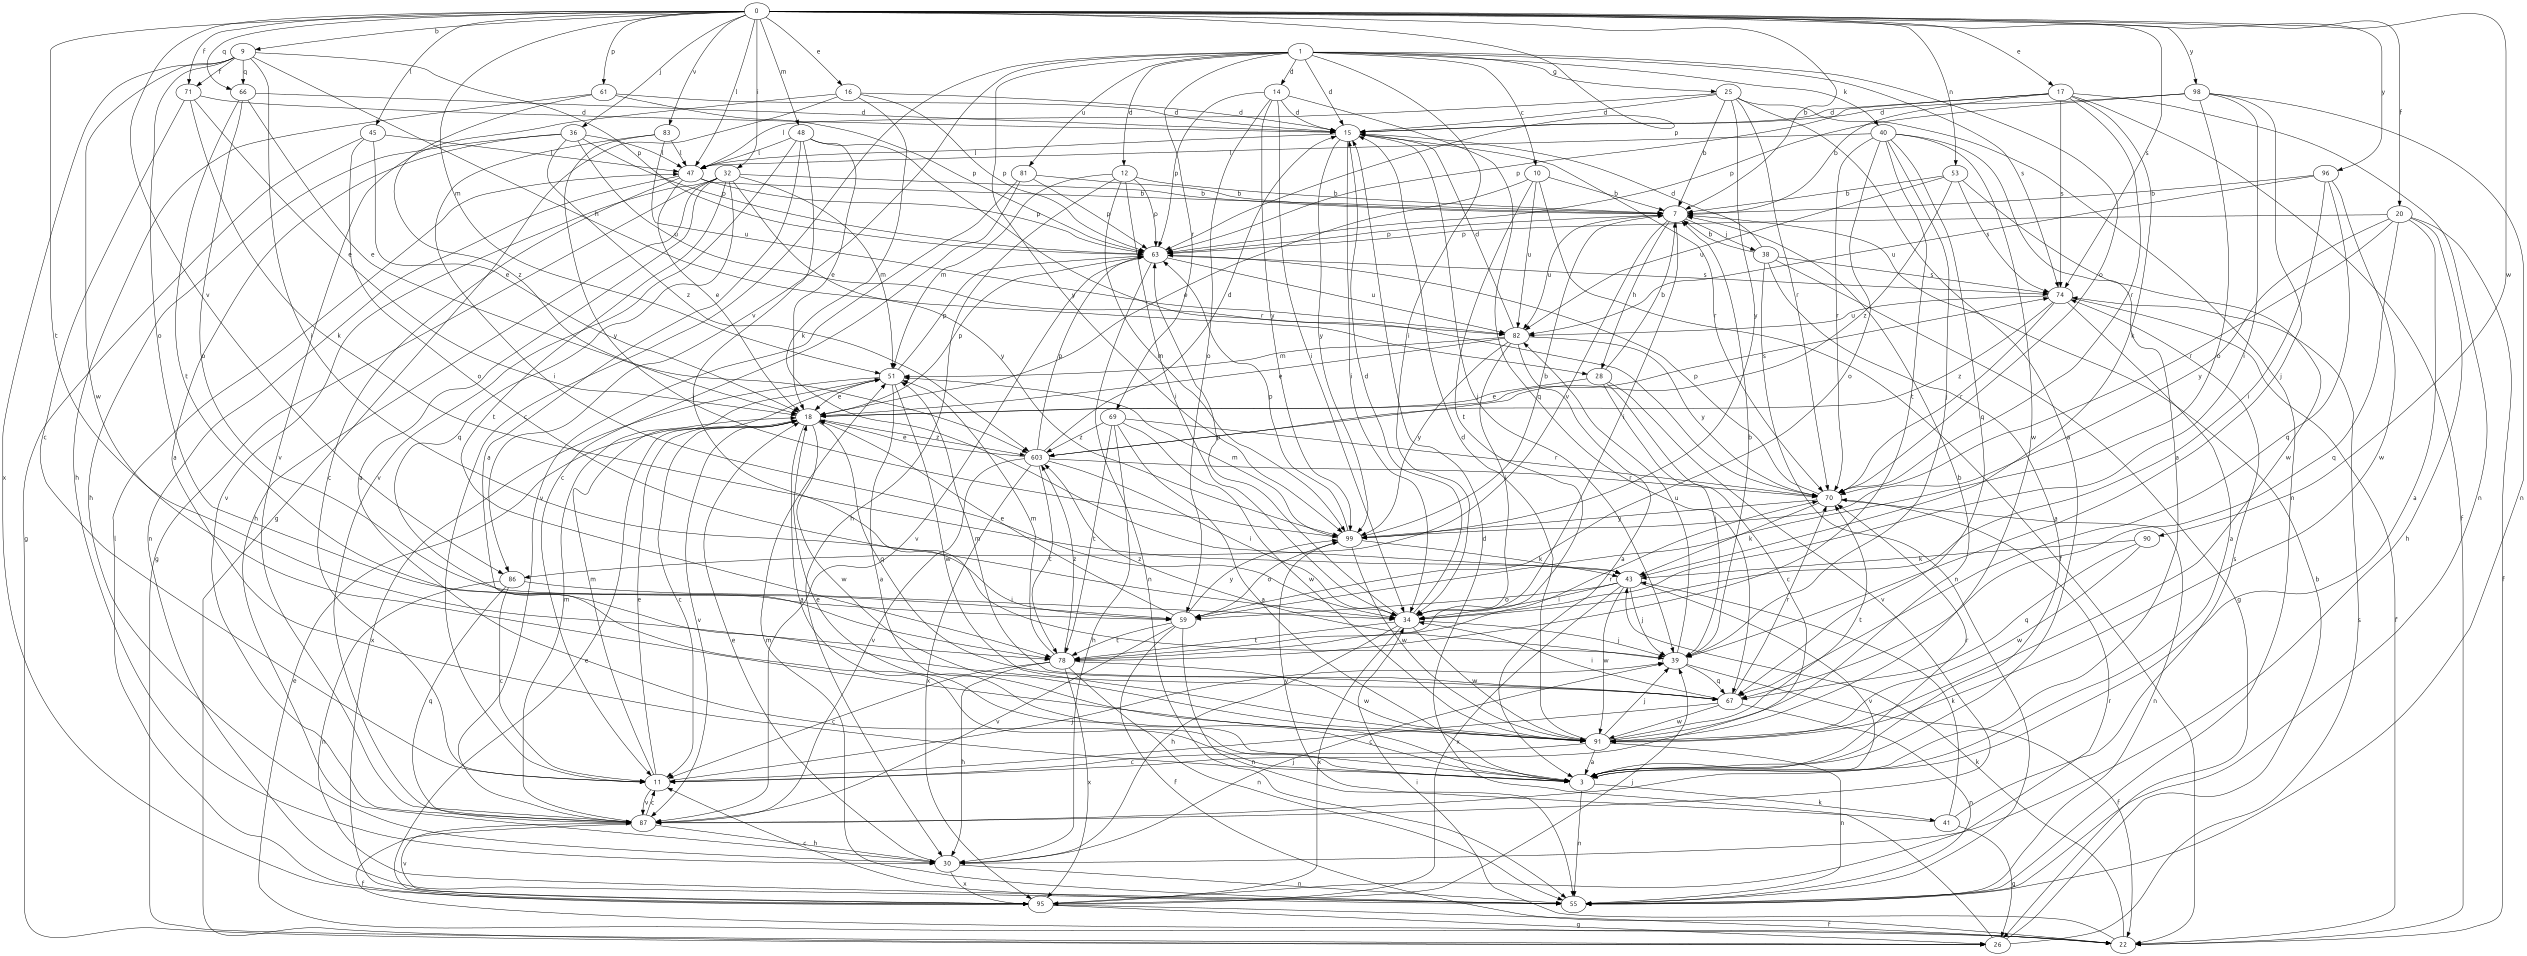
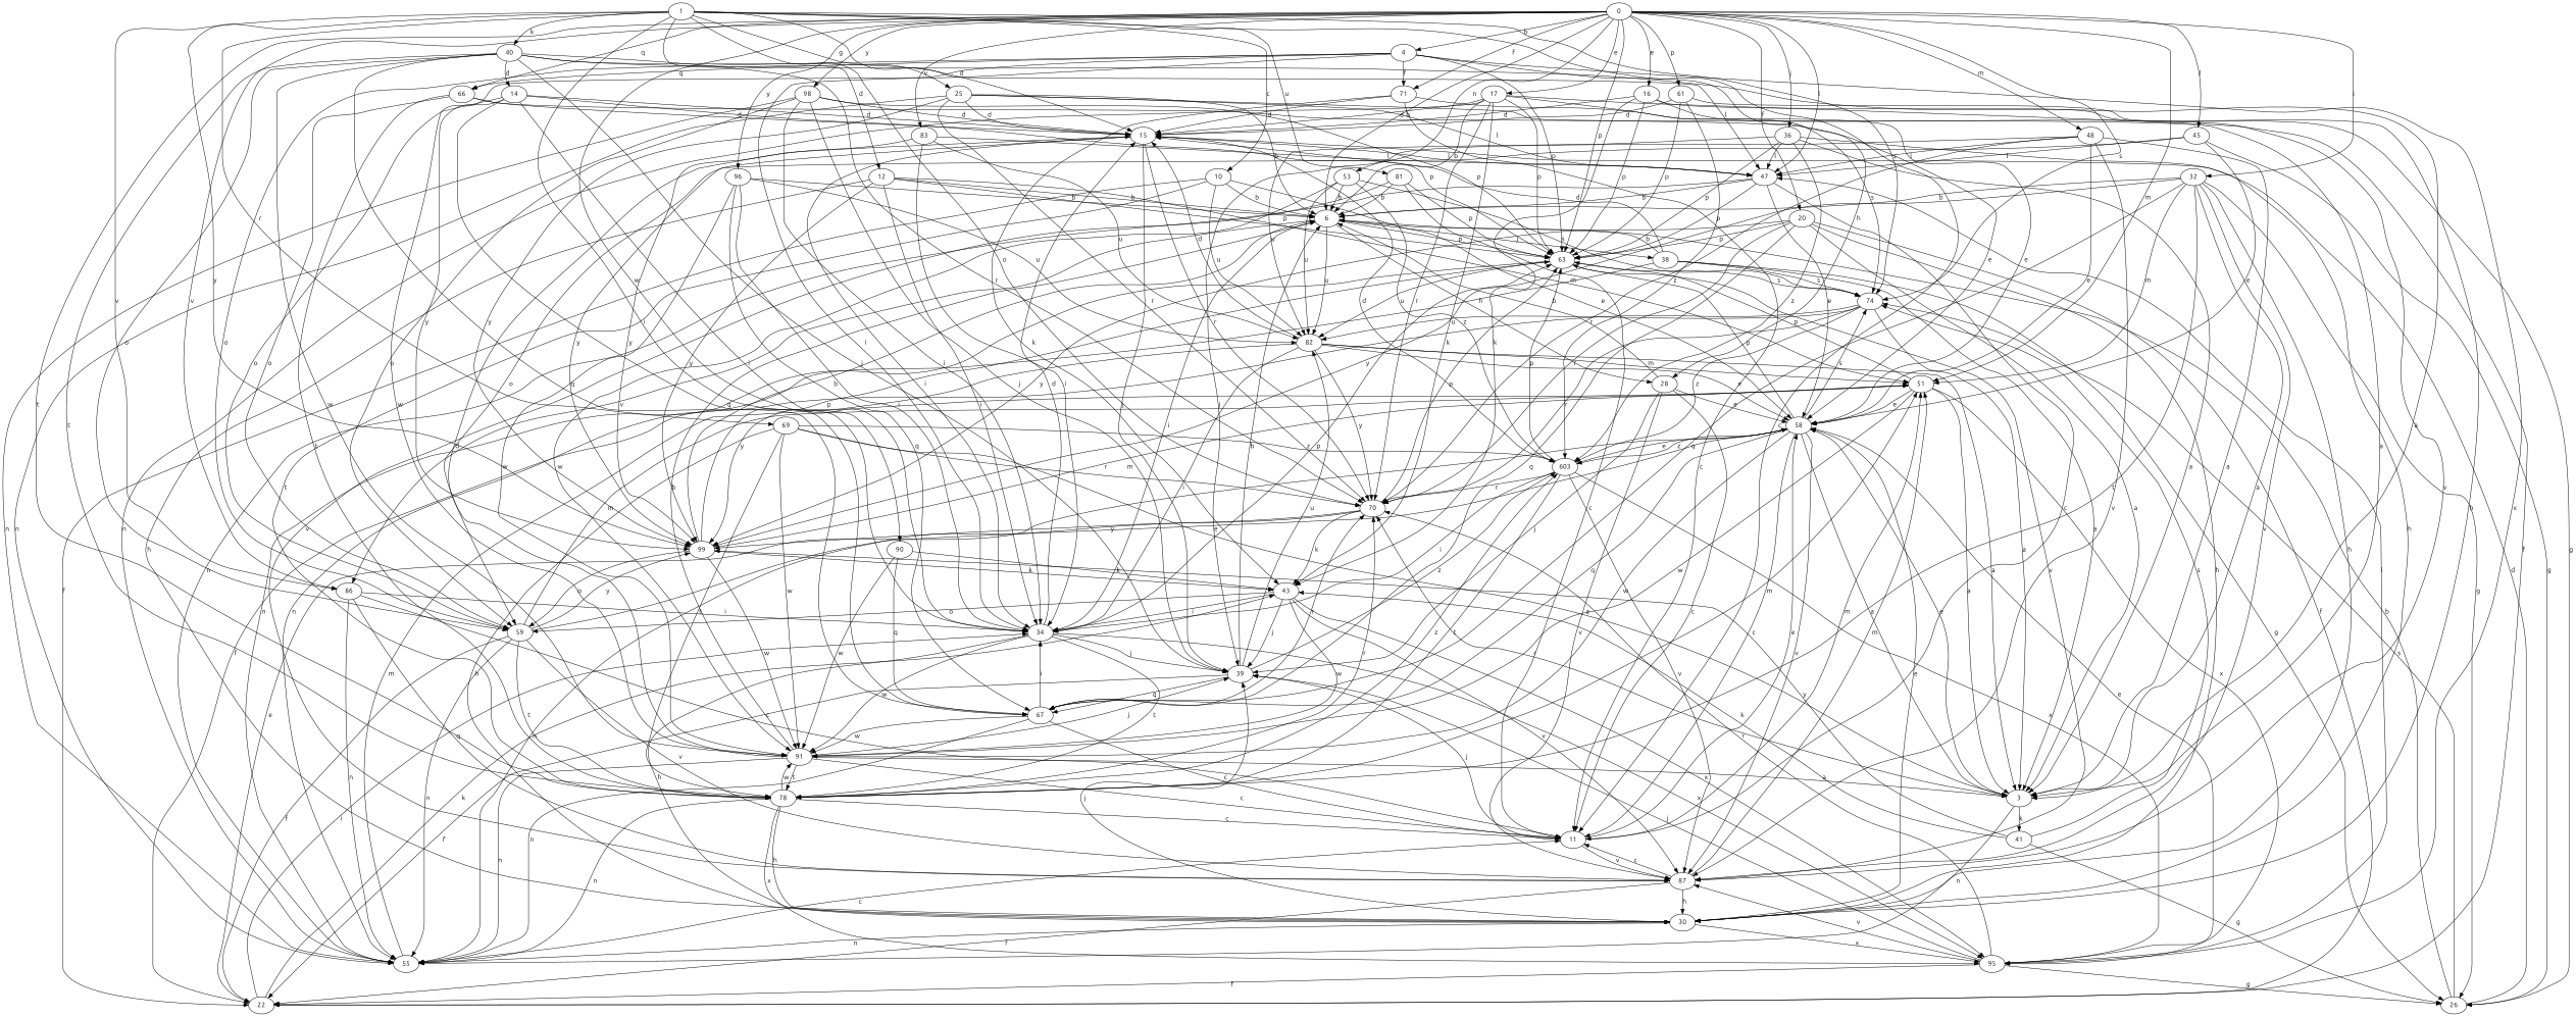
  strict digraph {
    fontname=Ubuntu
    node [fontname=Ubuntu]
    edge [fontname=Ubuntu]
    0
-   4 [label=9]
-   7
+   4
+   7 [label=6]
    16
    17
    20
    n7 [label=71]
    32
    36
    45
    47
    48
    51
    53
    61
    63
    66
    74
    78
    83
    86
    90
    96
    98
    34
    91
    28
    59
    95
    n30 [label=38]
    82
    15
    26
    87
    43
    70
    55
    22
    99
    3
    30
    67
    11
-   18
+   18 [label=58]
    n45 [label=603]
    39
    1
    10
    12
    14
    25
    40
    69
    81
    41
    0 -> 4 [label=b]
    0 -> 7 [label=b]
    0 -> 16 [label=e]
    0 -> 17 [label=e]
    0 -> 20 [label=f]
    0 -> n7 [label=f]
    0 -> 32 [label=i]
    0 -> 36 [label=j]
    0 -> 45 [label=l]
    0 -> 47 [label=l]
    0 -> 48 [label=m]
    0 -> 51 [label=m]
    0 -> 53 [label=n]
    0 -> 61 [label=p]
    0 -> 63 [label=p]
    0 -> 66 [label=q]
    0 -> 74 [label=s]
    0 -> 78 [label=t]
    0 -> 83 [label=v]
    0 -> 86 [label=v]
    0 -> 90 [label=w]
    0 -> 96 [label=y]
    0 -> 98 [label=y]
    4 -> n7 [label=f]
    4 -> 63 [label=p]
    4 -> 66 [label=q]
    4 -> 34 [label=i]
    4 -> 91 [label=w]
    4 -> 28 [label=h]
    4 -> 59 [label=o]
    4 -> 95 [label=x]
    7 -> 63 [label=p]
    7 -> 86 [label=v]
    7 -> 34 [label=i]
    7 -> 28 [label=h]
    7 -> n30 [label=j]
    7 -> 82 [label=u]
    16 -> 63 [label=p]
    16 -> 15 [label=d]
    16 -> 26 [label=g]
    16 -> 87 [label=v]
    16 -> 43 [label=k]
    17 -> 7 [label=b]
    17 -> 63 [label=p]
    17 -> 74 [label=s]
    17 -> 15 [label=d]
    17 -> 43 [label=k]
    17 -> 70 [label=r]
    17 -> 55 [label=n]
    17 -> 22 [label=f]
    20 -> 63 [label=p]
    20 -> 70 [label=r]
    20 -> 22 [label=f]
    20 -> 99 [label=y]
    20 -> 3 [label=a]
    20 -> 30 [label=h]
    20 -> 67 [label=q]
    n7 -> 15 [label=d]
    n7 -> 43 [label=k]
    n7 -> 11 [label=c]
    n7 -> 18 [label=e]
    32 -> 7 [label=b]
    32 -> 51 [label=m]
    32 -> 78 [label=t]
    32 -> 26 [label=g]
    32 -> 87 [label=v]
    32 -> 99 [label=y]
    32 -> 3 [label=a]
    32 -> 30 [label=h]
    32 -> 67 [label=q]
    36 -> 47 [label=l]
    36 -> 63 [label=p]
    36 -> 82 [label=u]
    36 -> 3 [label=a]
    36 -> 30 [label=h]
    36 -> n45 [label=z]
    45 -> 47 [label=l]
    45 -> 59 [label=o]
    45 -> 26 [label=g]
    45 -> 18 [label=e]
    47 -> 7 [label=b]
    47 -> 63 [label=p]
    47 -> 55 [label=n]
    47 -> 11 [label=c]
    47 -> 18 [label=e]
    48 -> 47 [label=l]
    48 -> 87 [label=v]
    48 -> 70 [label=r]
    48 -> 3 [label=a]
    48 -> 18 [label=e]
    48 -> 39 [label=j]
    51 -> 63 [label=p]
    51 -> 91 [label=w]
    51 -> 95 [label=x]
    51 -> 3 [label=a]
    51 -> 18 [label=e]
    53 -> 7 [label=b]
    53 -> 74 [label=s]
    53 -> 91 [label=w]
    53 -> 82 [label=u]
    53 -> n45 [label=z]
    61 -> 63 [label=p]
    61 -> 15 [label=d]
    61 -> 30 [label=h]
    61 -> n45 [label=z]
    63 -> 74 [label=s]
    63 -> 82 [label=u]
    63 -> 87 [label=v]
    63 -> 55 [label=n]
    66 -> 78 [label=t]
    66 -> 59 [label=o]
    66 -> 15 [label=d]
    66 -> 18 [label=e]
    74 -> 82 [label=u]
    74 -> 70 [label=r]
    74 -> 22 [label=f]
    74 -> 3 [label=a]
    74 -> n45 [label=z]
    78 -> 51 [label=m]
    78 -> 91 [label=w]
    78 -> 95 [label=x]
    78 -> 70 [label=r]
    78 -> 55 [label=n]
    78 -> 30 [label=h]
    78 -> 11 [label=c]
    78 -> n45 [label=z]
    83 -> 47 [label=l]
    83 -> 34 [label=i]
    83 -> 82 [label=u]
    83 -> 99 [label=y]
    86 -> 34 [label=i]
    86 -> 87 [label=q]
    86 -> 55 [label=n]
    86 -> 11 [label=c]
    90 -> 91 [label=w]
    90 -> 43 [label=k]
    90 -> 67 [label=q]
    96 -> 7 [label=b]
    96 -> 34 [label=i]
    96 -> 91 [label=w]
    96 -> 82 [label=u]
    96 -> 67 [label=q]
    98 -> 63 [label=p]
    98 -> 34 [label=i]
    98 -> 59 [label=o]
    98 -> 15 [label=d]
    98 -> 55 [label=n]
    98 -> 39 [label=j]
    34 -> 63 [label=p]
    34 -> 78 [label=t]
    34 -> 91 [label=w]
    34 -> 95 [label=x]
    34 -> 15 [label=d]
    34 -> 30 [label=h]
    34 -> 39 [label=j]
    91 -> 7 [label=b]
-   91 -> 70 [label=t]
+   91 -> 78 [label=t]
    91 -> 15 [label=d]
    91 -> 55 [label=n]
    91 -> 3 [label=a]
    91 -> 11 [label=c]
    91 -> 39 [label=j]
    28 -> 7 [label=b]
    28 -> 87 [label=v]
    28 -> 11 [label=c]
    28 -> 18 [label=e]
    28 -> 39 [label=j]
-   67 -> 51 [label=m]
+   59 -> 51 [label=m]
    59 -> 78 [label=t]
    59 -> 87 [label=v]
    59 -> 55 [label=n]
    59 -> 22 [label=f]
    59 -> 99 [label=y]
    59 -> 18 [label=e]
    95 -> 47 [label=l]
    95 -> 26 [label=g]
    95 -> 87 [label=v]
    95 -> 70 [label=r]
    95 -> 22 [label=f]
    95 -> 18 [label=e]
    95 -> 39 [label=j]
    n30 -> 7 [label=b]
    n30 -> 74 [label=s]
    n30 -> 15 [label=d]
    n30 -> 26 [label=g]
    n30 -> 55 [label=n]
    n30 -> 3 [label=a]
    82 -> 51 [label=m]
    82 -> 34 [label=i]
    82 -> 15 [label=d]
    82 -> 70 [label=y]
    82 -> 99 [label=y]
    82 -> 3 [label=a]
    82 -> 18 [label=e]
    15 -> 47 [label=l]
    15 -> 34 [label=i]
    15 -> 70 [label=r]
    15 -> 99 [label=y]
    15 -> 39 [label=j]
    26 -> 7 [label=b]
    26 -> 74 [label=s]
    26 -> 15 [label=d]
    87 -> 51 [label=m]
    87 -> 22 [label=f]
    87 -> 30 [label=h]
    87 -> 11 [label=c]
    43 -> 34 [label=i]
    43 -> 91 [label=w]
    43 -> 59 [label=o]
    43 -> 95 [label=x]
    43 -> 87 [label=v]
    43 -> 39 [label=j]
    70 -> 63 [label=p]
    70 -> 43 [label=k]
    70 -> 55 [label=n]
    70 -> 99 [label=y]
    55 -> 51 [label=m]
    55 -> 11 [label=c]
    22 -> 34 [label=i]
    22 -> 43 [label=k]
    22 -> 18 [label=e]
    99 -> 7 [label=b]
    99 -> 51 [label=m]
    99 -> 63 [label=p]
    99 -> 91 [label=w]
    99 -> 59 [label=o]
    99 -> 43 [label=k]
    3 -> 70 [label=r]
    3 -> 55 [label=n]
    3 -> 18 [label=e]
    3 -> 41 [label=k]
    30 -> 95 [label=x]
    30 -> 55 [label=n]
    30 -> 18 [label=e]
    30 -> 39 [label=j]
    67 -> 34 [label=i]
    67 -> 91 [label=w]
    67 -> 70 [label=r]
    67 -> 55 [label=n]
    67 -> 11 [label=c]
    11 -> 51 [label=m]
    11 -> 87 [label=v]
    11 -> 18 [label=e]
    11 -> 39 [label=j]
    18 -> 63 [label=p]
    18 -> 74 [label=s]
    18 -> 91 [label=w]
    18 -> 87 [label=v]
    18 -> 3 [label=a]
    18 -> 67 [label=q]
    18 -> 11 [label=c]
    18 -> n45 [label=z]
    n45 -> 63 [label=p]
    n45 -> 78 [label=t]
    n45 -> 34 [label=i]
    n45 -> 95 [label=x]
    n45 -> 15 [label=d]
    n45 -> 87 [label=v]
    n45 -> 70 [label=r]
    n45 -> 18 [label=e]
    39 -> 7 [label=b]
    39 -> 82 [label=u]
    39 -> 22 [label=f]
    39 -> 67 [label=q]
    39 -> n45 [label=z]
    1 -> 74 [label=s]
    1 -> 86 [label=v]
    1 -> 34 [label=i]
    1 -> 15 [label=d]
    1 -> 70 [label=o]
    1 -> 99 [label=y]
    1 -> 11 [label=c]
    1 -> 10 [label=c]
    1 -> 12 [label=d]
-   1 -> 14 [label=d]
+   40 -> 14 [label=d]
    1 -> 25 [label=g]
    1 -> 40 [label=k]
    1 -> 69 [label=r]
    1 -> 81 [label=u]
    10 -> 7 [label=b]
    10 -> 78 [label=t]
    10 -> 82 [label=u]
    10 -> 22 [label=f]
    10 -> 18 [label=e]
    12 -> 7 [label=b]
    12 -> 51 [label=m]
    12 -> 63 [label=p]
    12 -> 34 [label=i]
-   12 -> 99 [label=m]
+   12 -> 99 [label=y]
    12 -> 30 [label=h]
    14 -> 63 [label=p]
    14 -> 34 [label=i]
    14 -> 59 [label=o]
    14 -> 15 [label=d]
    14 -> 99 [label=y]
    14 -> 67 [label=q]
    25 -> 7 [label=b]
    25 -> 47 [label=l]
    25 -> 15 [label=d]
    25 -> 70 [label=r]
    25 -> 55 [label=n]
    25 -> 99 [label=y]
    25 -> 3 [label=a]
    40 -> 47 [label=l]
    40 -> 78 [label=t]
    40 -> 91 [label=w]
    40 -> 59 [label=o]
    40 -> 70 [label=r]
    40 -> 3 [label=a]
    40 -> 67 [label=q]
    40 -> 39 [label=j]
    69 -> 78 [label=t]
    69 -> 91 [label=w]
    69 -> 70 [label=r]
    69 -> 3 [label=a]
    69 -> 30 [label=h]
    69 -> n45 [label=z]
    81 -> 7 [label=b]
    81 -> 63 [label=p]
    81 -> 87 [label=v]
    81 -> 11 [label=c]
    41 -> 74 [label=s]
    41 -> 26 [label=g]
    41 -> 43 [label=k]
    41 -> 99 [label=y]
  }
